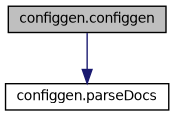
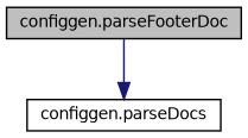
  digraph {
    rankdir=TB
    node [color=black fontname=Helvetica fontsize=10 shape=record style=filled]
-   n1 [fillcolor=grey75 fontcolor=black height=0.2 label="configgen.configgen" width=0.4]
+   n1 [fillcolor=grey75 fontcolor=black height=0.2 label="configgen.parseFooterDoc" width=0.4]
    n2 [fillcolor=white height=0.2 label="configgen.parseDocs" width=0.4]
    n1 -> n2 [color=midnightblue fontname=Helvetica fontsize=10 labelfontname=Helvetica labelfontsize=10 style=solid]
  }
